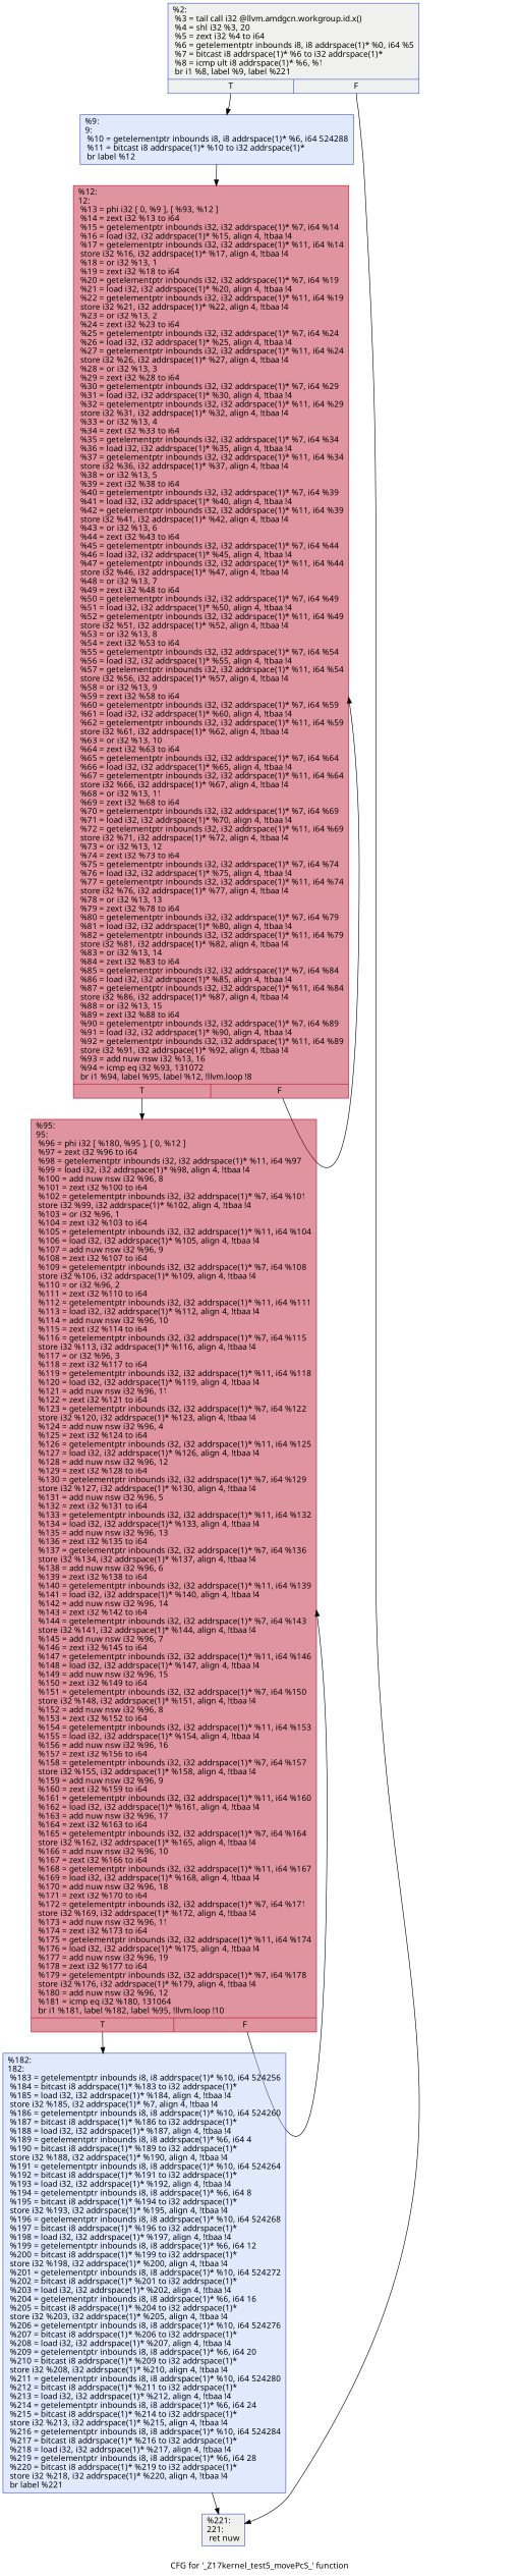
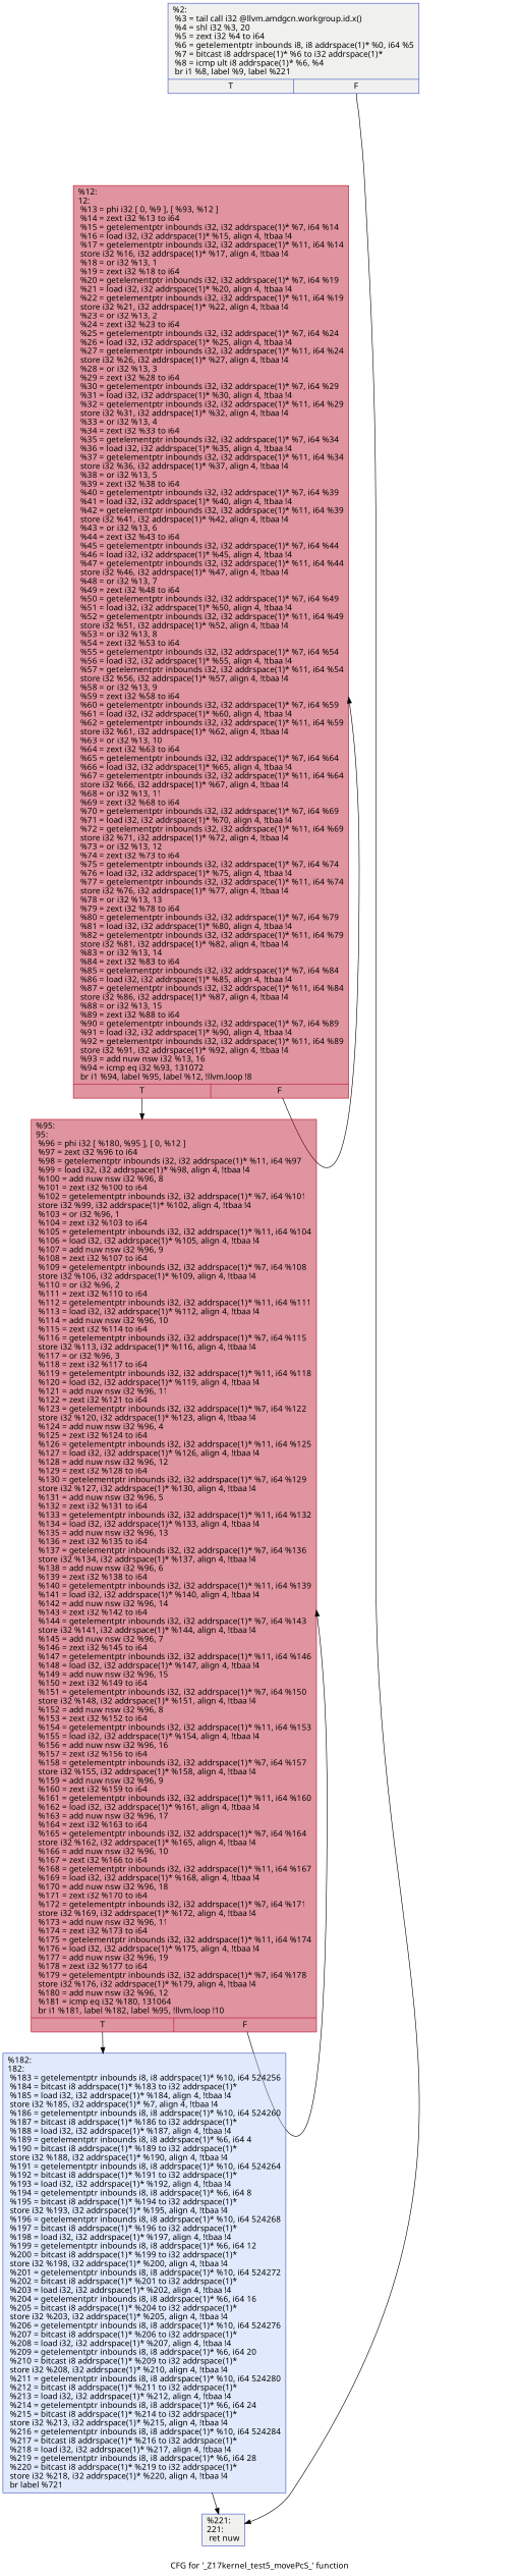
  digraph {
    fontname="Noto Sans"
    label="CFG for '_Z17kernel_test5_movePcS_' function"
    node [color="#3d50c3ff" fillcolor="#dedcdb70" fontname="Noto Sans" shape=record style=filled]
    edge [fontname="Noto Sans" tailport=s0]
-   n1 [label="{%2:\l  %3 = tail call i32 @llvm.amdgcn.workgroup.id.x()\l  %4 = shl i32 %3, 20\l  %5 = zext i32 %4 to i64\l  %6 = getelementptr inbounds i8, i8 addrspace(1)* %0, i64 %5\l  %7 = bitcast i8 addrspace(1)* %6 to i32 addrspace(1)*\l  %8 = icmp ult i8 addrspace(1)* %6, %1\l  br i1 %8, label %9, label %221\l|{<s0>T|<s1>F}}"]
-   n2 [fillcolor="#b9d0f970" label="{%9:\l9:                                                \l  %10 = getelementptr inbounds i8, i8 addrspace(1)* %6, i64 524288\l  %11 = bitcast i8 addrspace(1)* %10 to i32 addrspace(1)*\l  br label %12\l}"]
+   n1 [label="{%2:\l  %3 = tail call i32 @llvm.amdgcn.workgroup.id.x()\l  %4 = shl i32 %3, 20\l  %5 = zext i32 %4 to i64\l  %6 = getelementptr inbounds i8, i8 addrspace(1)* %0, i64 %5\l  %7 = bitcast i8 addrspace(1)* %6 to i32 addrspace(1)*\l  %8 = icmp ult i8 addrspace(1)* %6, %4\l  br i1 %8, label %9, label %221\l|{<s0>T|<s1>F}}"]
    n3 [label="{%221:\l221:                                              \l  ret nuw\l}"]
    n4 [color="#b70d28ff" fillcolor="#b70d2870" label="{%12:\l12:                                               \l  %13 = phi i32 [ 0, %9 ], [ %93, %12 ]\l  %14 = zext i32 %13 to i64\l  %15 = getelementptr inbounds i32, i32 addrspace(1)* %7, i64 %14\l  %16 = load i32, i32 addrspace(1)* %15, align 4, !tbaa !4\l  %17 = getelementptr inbounds i32, i32 addrspace(1)* %11, i64 %14\l  store i32 %16, i32 addrspace(1)* %17, align 4, !tbaa !4\l  %18 = or i32 %13, 1\l  %19 = zext i32 %18 to i64\l  %20 = getelementptr inbounds i32, i32 addrspace(1)* %7, i64 %19\l  %21 = load i32, i32 addrspace(1)* %20, align 4, !tbaa !4\l  %22 = getelementptr inbounds i32, i32 addrspace(1)* %11, i64 %19\l  store i32 %21, i32 addrspace(1)* %22, align 4, !tbaa !4\l  %23 = or i32 %13, 2\l  %24 = zext i32 %23 to i64\l  %25 = getelementptr inbounds i32, i32 addrspace(1)* %7, i64 %24\l  %26 = load i32, i32 addrspace(1)* %25, align 4, !tbaa !4\l  %27 = getelementptr inbounds i32, i32 addrspace(1)* %11, i64 %24\l  store i32 %26, i32 addrspace(1)* %27, align 4, !tbaa !4\l  %28 = or i32 %13, 3\l  %29 = zext i32 %28 to i64\l  %30 = getelementptr inbounds i32, i32 addrspace(1)* %7, i64 %29\l  %31 = load i32, i32 addrspace(1)* %30, align 4, !tbaa !4\l  %32 = getelementptr inbounds i32, i32 addrspace(1)* %11, i64 %29\l  store i32 %31, i32 addrspace(1)* %32, align 4, !tbaa !4\l  %33 = or i32 %13, 4\l  %34 = zext i32 %33 to i64\l  %35 = getelementptr inbounds i32, i32 addrspace(1)* %7, i64 %34\l  %36 = load i32, i32 addrspace(1)* %35, align 4, !tbaa !4\l  %37 = getelementptr inbounds i32, i32 addrspace(1)* %11, i64 %34\l  store i32 %36, i32 addrspace(1)* %37, align 4, !tbaa !4\l  %38 = or i32 %13, 5\l  %39 = zext i32 %38 to i64\l  %40 = getelementptr inbounds i32, i32 addrspace(1)* %7, i64 %39\l  %41 = load i32, i32 addrspace(1)* %40, align 4, !tbaa !4\l  %42 = getelementptr inbounds i32, i32 addrspace(1)* %11, i64 %39\l  store i32 %41, i32 addrspace(1)* %42, align 4, !tbaa !4\l  %43 = or i32 %13, 6\l  %44 = zext i32 %43 to i64\l  %45 = getelementptr inbounds i32, i32 addrspace(1)* %7, i64 %44\l  %46 = load i32, i32 addrspace(1)* %45, align 4, !tbaa !4\l  %47 = getelementptr inbounds i32, i32 addrspace(1)* %11, i64 %44\l  store i32 %46, i32 addrspace(1)* %47, align 4, !tbaa !4\l  %48 = or i32 %13, 7\l  %49 = zext i32 %48 to i64\l  %50 = getelementptr inbounds i32, i32 addrspace(1)* %7, i64 %49\l  %51 = load i32, i32 addrspace(1)* %50, align 4, !tbaa !4\l  %52 = getelementptr inbounds i32, i32 addrspace(1)* %11, i64 %49\l  store i32 %51, i32 addrspace(1)* %52, align 4, !tbaa !4\l  %53 = or i32 %13, 8\l  %54 = zext i32 %53 to i64\l  %55 = getelementptr inbounds i32, i32 addrspace(1)* %7, i64 %54\l  %56 = load i32, i32 addrspace(1)* %55, align 4, !tbaa !4\l  %57 = getelementptr inbounds i32, i32 addrspace(1)* %11, i64 %54\l  store i32 %56, i32 addrspace(1)* %57, align 4, !tbaa !4\l  %58 = or i32 %13, 9\l  %59 = zext i32 %58 to i64\l  %60 = getelementptr inbounds i32, i32 addrspace(1)* %7, i64 %59\l  %61 = load i32, i32 addrspace(1)* %60, align 4, !tbaa !4\l  %62 = getelementptr inbounds i32, i32 addrspace(1)* %11, i64 %59\l  store i32 %61, i32 addrspace(1)* %62, align 4, !tbaa !4\l  %63 = or i32 %13, 10\l  %64 = zext i32 %63 to i64\l  %65 = getelementptr inbounds i32, i32 addrspace(1)* %7, i64 %64\l  %66 = load i32, i32 addrspace(1)* %65, align 4, !tbaa !4\l  %67 = getelementptr inbounds i32, i32 addrspace(1)* %11, i64 %64\l  store i32 %66, i32 addrspace(1)* %67, align 4, !tbaa !4\l  %68 = or i32 %13, 11\l  %69 = zext i32 %68 to i64\l  %70 = getelementptr inbounds i32, i32 addrspace(1)* %7, i64 %69\l  %71 = load i32, i32 addrspace(1)* %70, align 4, !tbaa !4\l  %72 = getelementptr inbounds i32, i32 addrspace(1)* %11, i64 %69\l  store i32 %71, i32 addrspace(1)* %72, align 4, !tbaa !4\l  %73 = or i32 %13, 12\l  %74 = zext i32 %73 to i64\l  %75 = getelementptr inbounds i32, i32 addrspace(1)* %7, i64 %74\l  %76 = load i32, i32 addrspace(1)* %75, align 4, !tbaa !4\l  %77 = getelementptr inbounds i32, i32 addrspace(1)* %11, i64 %74\l  store i32 %76, i32 addrspace(1)* %77, align 4, !tbaa !4\l  %78 = or i32 %13, 13\l  %79 = zext i32 %78 to i64\l  %80 = getelementptr inbounds i32, i32 addrspace(1)* %7, i64 %79\l  %81 = load i32, i32 addrspace(1)* %80, align 4, !tbaa !4\l  %82 = getelementptr inbounds i32, i32 addrspace(1)* %11, i64 %79\l  store i32 %81, i32 addrspace(1)* %82, align 4, !tbaa !4\l  %83 = or i32 %13, 14\l  %84 = zext i32 %83 to i64\l  %85 = getelementptr inbounds i32, i32 addrspace(1)* %7, i64 %84\l  %86 = load i32, i32 addrspace(1)* %85, align 4, !tbaa !4\l  %87 = getelementptr inbounds i32, i32 addrspace(1)* %11, i64 %84\l  store i32 %86, i32 addrspace(1)* %87, align 4, !tbaa !4\l  %88 = or i32 %13, 15\l  %89 = zext i32 %88 to i64\l  %90 = getelementptr inbounds i32, i32 addrspace(1)* %7, i64 %89\l  %91 = load i32, i32 addrspace(1)* %90, align 4, !tbaa !4\l  %92 = getelementptr inbounds i32, i32 addrspace(1)* %11, i64 %89\l  store i32 %91, i32 addrspace(1)* %92, align 4, !tbaa !4\l  %93 = add nuw nsw i32 %13, 16\l  %94 = icmp eq i32 %93, 131072\l  br i1 %94, label %95, label %12, !llvm.loop !8\l|{<s0>T|<s1>F}}"]
    n5 [color="#b70d28ff" fillcolor="#b70d2870" label="{%95:\l95:                                               \l  %96 = phi i32 [ %180, %95 ], [ 0, %12 ]\l  %97 = zext i32 %96 to i64\l  %98 = getelementptr inbounds i32, i32 addrspace(1)* %11, i64 %97\l  %99 = load i32, i32 addrspace(1)* %98, align 4, !tbaa !4\l  %100 = add nuw nsw i32 %96, 8\l  %101 = zext i32 %100 to i64\l  %102 = getelementptr inbounds i32, i32 addrspace(1)* %7, i64 %101\l  store i32 %99, i32 addrspace(1)* %102, align 4, !tbaa !4\l  %103 = or i32 %96, 1\l  %104 = zext i32 %103 to i64\l  %105 = getelementptr inbounds i32, i32 addrspace(1)* %11, i64 %104\l  %106 = load i32, i32 addrspace(1)* %105, align 4, !tbaa !4\l  %107 = add nuw nsw i32 %96, 9\l  %108 = zext i32 %107 to i64\l  %109 = getelementptr inbounds i32, i32 addrspace(1)* %7, i64 %108\l  store i32 %106, i32 addrspace(1)* %109, align 4, !tbaa !4\l  %110 = or i32 %96, 2\l  %111 = zext i32 %110 to i64\l  %112 = getelementptr inbounds i32, i32 addrspace(1)* %11, i64 %111\l  %113 = load i32, i32 addrspace(1)* %112, align 4, !tbaa !4\l  %114 = add nuw nsw i32 %96, 10\l  %115 = zext i32 %114 to i64\l  %116 = getelementptr inbounds i32, i32 addrspace(1)* %7, i64 %115\l  store i32 %113, i32 addrspace(1)* %116, align 4, !tbaa !4\l  %117 = or i32 %96, 3\l  %118 = zext i32 %117 to i64\l  %119 = getelementptr inbounds i32, i32 addrspace(1)* %11, i64 %118\l  %120 = load i32, i32 addrspace(1)* %119, align 4, !tbaa !4\l  %121 = add nuw nsw i32 %96, 11\l  %122 = zext i32 %121 to i64\l  %123 = getelementptr inbounds i32, i32 addrspace(1)* %7, i64 %122\l  store i32 %120, i32 addrspace(1)* %123, align 4, !tbaa !4\l  %124 = add nuw nsw i32 %96, 4\l  %125 = zext i32 %124 to i64\l  %126 = getelementptr inbounds i32, i32 addrspace(1)* %11, i64 %125\l  %127 = load i32, i32 addrspace(1)* %126, align 4, !tbaa !4\l  %128 = add nuw nsw i32 %96, 12\l  %129 = zext i32 %128 to i64\l  %130 = getelementptr inbounds i32, i32 addrspace(1)* %7, i64 %129\l  store i32 %127, i32 addrspace(1)* %130, align 4, !tbaa !4\l  %131 = add nuw nsw i32 %96, 5\l  %132 = zext i32 %131 to i64\l  %133 = getelementptr inbounds i32, i32 addrspace(1)* %11, i64 %132\l  %134 = load i32, i32 addrspace(1)* %133, align 4, !tbaa !4\l  %135 = add nuw nsw i32 %96, 13\l  %136 = zext i32 %135 to i64\l  %137 = getelementptr inbounds i32, i32 addrspace(1)* %7, i64 %136\l  store i32 %134, i32 addrspace(1)* %137, align 4, !tbaa !4\l  %138 = add nuw nsw i32 %96, 6\l  %139 = zext i32 %138 to i64\l  %140 = getelementptr inbounds i32, i32 addrspace(1)* %11, i64 %139\l  %141 = load i32, i32 addrspace(1)* %140, align 4, !tbaa !4\l  %142 = add nuw nsw i32 %96, 14\l  %143 = zext i32 %142 to i64\l  %144 = getelementptr inbounds i32, i32 addrspace(1)* %7, i64 %143\l  store i32 %141, i32 addrspace(1)* %144, align 4, !tbaa !4\l  %145 = add nuw nsw i32 %96, 7\l  %146 = zext i32 %145 to i64\l  %147 = getelementptr inbounds i32, i32 addrspace(1)* %11, i64 %146\l  %148 = load i32, i32 addrspace(1)* %147, align 4, !tbaa !4\l  %149 = add nuw nsw i32 %96, 15\l  %150 = zext i32 %149 to i64\l  %151 = getelementptr inbounds i32, i32 addrspace(1)* %7, i64 %150\l  store i32 %148, i32 addrspace(1)* %151, align 4, !tbaa !4\l  %152 = add nuw nsw i32 %96, 8\l  %153 = zext i32 %152 to i64\l  %154 = getelementptr inbounds i32, i32 addrspace(1)* %11, i64 %153\l  %155 = load i32, i32 addrspace(1)* %154, align 4, !tbaa !4\l  %156 = add nuw nsw i32 %96, 16\l  %157 = zext i32 %156 to i64\l  %158 = getelementptr inbounds i32, i32 addrspace(1)* %7, i64 %157\l  store i32 %155, i32 addrspace(1)* %158, align 4, !tbaa !4\l  %159 = add nuw nsw i32 %96, 9\l  %160 = zext i32 %159 to i64\l  %161 = getelementptr inbounds i32, i32 addrspace(1)* %11, i64 %160\l  %162 = load i32, i32 addrspace(1)* %161, align 4, !tbaa !4\l  %163 = add nuw nsw i32 %96, 17\l  %164 = zext i32 %163 to i64\l  %165 = getelementptr inbounds i32, i32 addrspace(1)* %7, i64 %164\l  store i32 %162, i32 addrspace(1)* %165, align 4, !tbaa !4\l  %166 = add nuw nsw i32 %96, 10\l  %167 = zext i32 %166 to i64\l  %168 = getelementptr inbounds i32, i32 addrspace(1)* %11, i64 %167\l  %169 = load i32, i32 addrspace(1)* %168, align 4, !tbaa !4\l  %170 = add nuw nsw i32 %96, 18\l  %171 = zext i32 %170 to i64\l  %172 = getelementptr inbounds i32, i32 addrspace(1)* %7, i64 %171\l  store i32 %169, i32 addrspace(1)* %172, align 4, !tbaa !4\l  %173 = add nuw nsw i32 %96, 11\l  %174 = zext i32 %173 to i64\l  %175 = getelementptr inbounds i32, i32 addrspace(1)* %11, i64 %174\l  %176 = load i32, i32 addrspace(1)* %175, align 4, !tbaa !4\l  %177 = add nuw nsw i32 %96, 19\l  %178 = zext i32 %177 to i64\l  %179 = getelementptr inbounds i32, i32 addrspace(1)* %7, i64 %178\l  store i32 %176, i32 addrspace(1)* %179, align 4, !tbaa !4\l  %180 = add nuw nsw i32 %96, 12\l  %181 = icmp eq i32 %180, 131064\l  br i1 %181, label %182, label %95, !llvm.loop !10\l|{<s0>T|<s1>F}}"]
-   n6 [fillcolor="#b9d0f970" label="{%182:\l182:                                              \l  %183 = getelementptr inbounds i8, i8 addrspace(1)* %10, i64 524256\l  %184 = bitcast i8 addrspace(1)* %183 to i32 addrspace(1)*\l  %185 = load i32, i32 addrspace(1)* %184, align 4, !tbaa !4\l  store i32 %185, i32 addrspace(1)* %7, align 4, !tbaa !4\l  %186 = getelementptr inbounds i8, i8 addrspace(1)* %10, i64 524260\l  %187 = bitcast i8 addrspace(1)* %186 to i32 addrspace(1)*\l  %188 = load i32, i32 addrspace(1)* %187, align 4, !tbaa !4\l  %189 = getelementptr inbounds i8, i8 addrspace(1)* %6, i64 4\l  %190 = bitcast i8 addrspace(1)* %189 to i32 addrspace(1)*\l  store i32 %188, i32 addrspace(1)* %190, align 4, !tbaa !4\l  %191 = getelementptr inbounds i8, i8 addrspace(1)* %10, i64 524264\l  %192 = bitcast i8 addrspace(1)* %191 to i32 addrspace(1)*\l  %193 = load i32, i32 addrspace(1)* %192, align 4, !tbaa !4\l  %194 = getelementptr inbounds i8, i8 addrspace(1)* %6, i64 8\l  %195 = bitcast i8 addrspace(1)* %194 to i32 addrspace(1)*\l  store i32 %193, i32 addrspace(1)* %195, align 4, !tbaa !4\l  %196 = getelementptr inbounds i8, i8 addrspace(1)* %10, i64 524268\l  %197 = bitcast i8 addrspace(1)* %196 to i32 addrspace(1)*\l  %198 = load i32, i32 addrspace(1)* %197, align 4, !tbaa !4\l  %199 = getelementptr inbounds i8, i8 addrspace(1)* %6, i64 12\l  %200 = bitcast i8 addrspace(1)* %199 to i32 addrspace(1)*\l  store i32 %198, i32 addrspace(1)* %200, align 4, !tbaa !4\l  %201 = getelementptr inbounds i8, i8 addrspace(1)* %10, i64 524272\l  %202 = bitcast i8 addrspace(1)* %201 to i32 addrspace(1)*\l  %203 = load i32, i32 addrspace(1)* %202, align 4, !tbaa !4\l  %204 = getelementptr inbounds i8, i8 addrspace(1)* %6, i64 16\l  %205 = bitcast i8 addrspace(1)* %204 to i32 addrspace(1)*\l  store i32 %203, i32 addrspace(1)* %205, align 4, !tbaa !4\l  %206 = getelementptr inbounds i8, i8 addrspace(1)* %10, i64 524276\l  %207 = bitcast i8 addrspace(1)* %206 to i32 addrspace(1)*\l  %208 = load i32, i32 addrspace(1)* %207, align 4, !tbaa !4\l  %209 = getelementptr inbounds i8, i8 addrspace(1)* %6, i64 20\l  %210 = bitcast i8 addrspace(1)* %209 to i32 addrspace(1)*\l  store i32 %208, i32 addrspace(1)* %210, align 4, !tbaa !4\l  %211 = getelementptr inbounds i8, i8 addrspace(1)* %10, i64 524280\l  %212 = bitcast i8 addrspace(1)* %211 to i32 addrspace(1)*\l  %213 = load i32, i32 addrspace(1)* %212, align 4, !tbaa !4\l  %214 = getelementptr inbounds i8, i8 addrspace(1)* %6, i64 24\l  %215 = bitcast i8 addrspace(1)* %214 to i32 addrspace(1)*\l  store i32 %213, i32 addrspace(1)* %215, align 4, !tbaa !4\l  %216 = getelementptr inbounds i8, i8 addrspace(1)* %10, i64 524284\l  %217 = bitcast i8 addrspace(1)* %216 to i32 addrspace(1)*\l  %218 = load i32, i32 addrspace(1)* %217, align 4, !tbaa !4\l  %219 = getelementptr inbounds i8, i8 addrspace(1)* %6, i64 28\l  %220 = bitcast i8 addrspace(1)* %219 to i32 addrspace(1)*\l  store i32 %218, i32 addrspace(1)* %220, align 4, !tbaa !4\l  br label %221\l}"]
-   n1 -> n2
+   n6 [fillcolor="#b9d0f970" label="{%182:\l182:                                              \l  %183 = getelementptr inbounds i8, i8 addrspace(1)* %10, i64 524256\l  %184 = bitcast i8 addrspace(1)* %183 to i32 addrspace(1)*\l  %185 = load i32, i32 addrspace(1)* %184, align 4, !tbaa !4\l  store i32 %185, i32 addrspace(1)* %7, align 4, !tbaa !4\l  %186 = getelementptr inbounds i8, i8 addrspace(1)* %10, i64 524260\l  %187 = bitcast i8 addrspace(1)* %186 to i32 addrspace(1)*\l  %188 = load i32, i32 addrspace(1)* %187, align 4, !tbaa !4\l  %189 = getelementptr inbounds i8, i8 addrspace(1)* %6, i64 4\l  %190 = bitcast i8 addrspace(1)* %189 to i32 addrspace(1)*\l  store i32 %188, i32 addrspace(1)* %190, align 4, !tbaa !4\l  %191 = getelementptr inbounds i8, i8 addrspace(1)* %10, i64 524264\l  %192 = bitcast i8 addrspace(1)* %191 to i32 addrspace(1)*\l  %193 = load i32, i32 addrspace(1)* %192, align 4, !tbaa !4\l  %194 = getelementptr inbounds i8, i8 addrspace(1)* %6, i64 8\l  %195 = bitcast i8 addrspace(1)* %194 to i32 addrspace(1)*\l  store i32 %193, i32 addrspace(1)* %195, align 4, !tbaa !4\l  %196 = getelementptr inbounds i8, i8 addrspace(1)* %10, i64 524268\l  %197 = bitcast i8 addrspace(1)* %196 to i32 addrspace(1)*\l  %198 = load i32, i32 addrspace(1)* %197, align 4, !tbaa !4\l  %199 = getelementptr inbounds i8, i8 addrspace(1)* %6, i64 12\l  %200 = bitcast i8 addrspace(1)* %199 to i32 addrspace(1)*\l  store i32 %198, i32 addrspace(1)* %200, align 4, !tbaa !4\l  %201 = getelementptr inbounds i8, i8 addrspace(1)* %10, i64 524272\l  %202 = bitcast i8 addrspace(1)* %201 to i32 addrspace(1)*\l  %203 = load i32, i32 addrspace(1)* %202, align 4, !tbaa !4\l  %204 = getelementptr inbounds i8, i8 addrspace(1)* %6, i64 16\l  %205 = bitcast i8 addrspace(1)* %204 to i32 addrspace(1)*\l  store i32 %203, i32 addrspace(1)* %205, align 4, !tbaa !4\l  %206 = getelementptr inbounds i8, i8 addrspace(1)* %10, i64 524276\l  %207 = bitcast i8 addrspace(1)* %206 to i32 addrspace(1)*\l  %208 = load i32, i32 addrspace(1)* %207, align 4, !tbaa !4\l  %209 = getelementptr inbounds i8, i8 addrspace(1)* %6, i64 20\l  %210 = bitcast i8 addrspace(1)* %209 to i32 addrspace(1)*\l  store i32 %208, i32 addrspace(1)* %210, align 4, !tbaa !4\l  %211 = getelementptr inbounds i8, i8 addrspace(1)* %10, i64 524280\l  %212 = bitcast i8 addrspace(1)* %211 to i32 addrspace(1)*\l  %213 = load i32, i32 addrspace(1)* %212, align 4, !tbaa !4\l  %214 = getelementptr inbounds i8, i8 addrspace(1)* %6, i64 24\l  %215 = bitcast i8 addrspace(1)* %214 to i32 addrspace(1)*\l  store i32 %213, i32 addrspace(1)* %215, align 4, !tbaa !4\l  %216 = getelementptr inbounds i8, i8 addrspace(1)* %10, i64 524284\l  %217 = bitcast i8 addrspace(1)* %216 to i32 addrspace(1)*\l  %218 = load i32, i32 addrspace(1)* %217, align 4, !tbaa !4\l  %219 = getelementptr inbounds i8, i8 addrspace(1)* %6, i64 28\l  %220 = bitcast i8 addrspace(1)* %219 to i32 addrspace(1)*\l  store i32 %218, i32 addrspace(1)* %220, align 4, !tbaa !4\l  br label %721\l}"]
    n1 -> n3 [tailport=s1]
-   n2 -> n4
    n4 -> n4 [tailport=s1]
    n4 -> n5
    n5 -> n5 [tailport=s1]
    n5 -> n6
    n6 -> n3
  }
